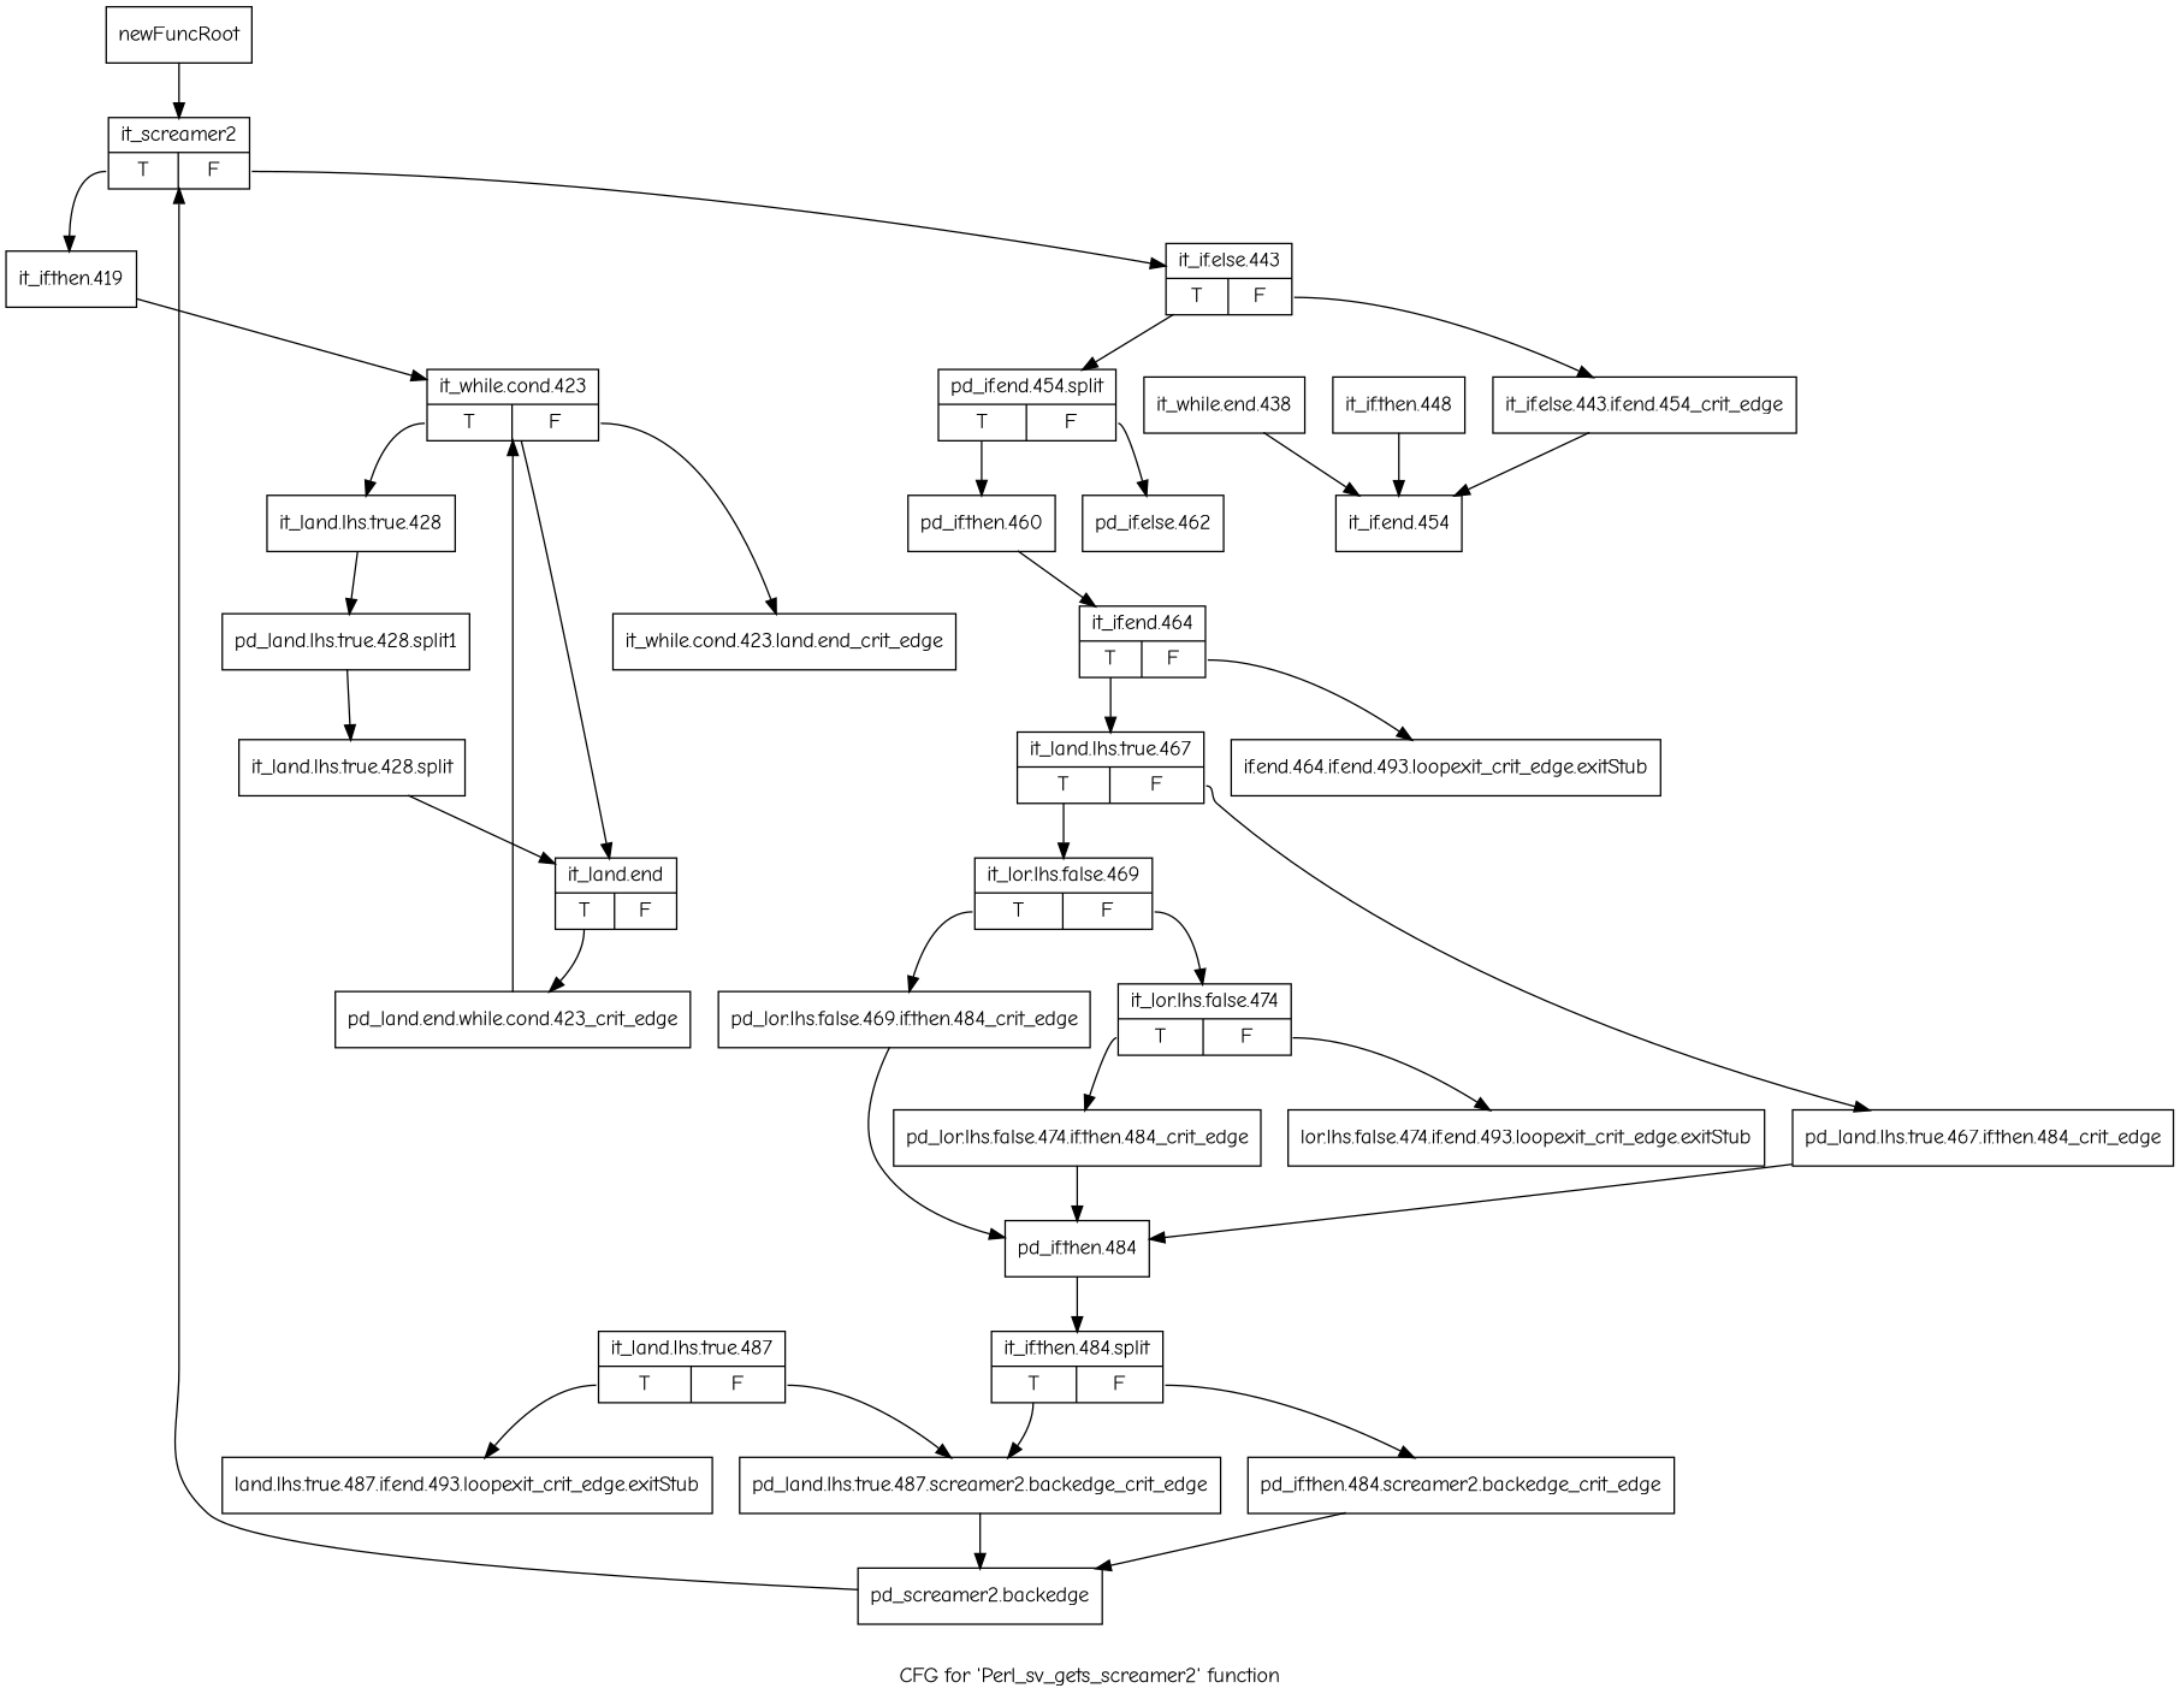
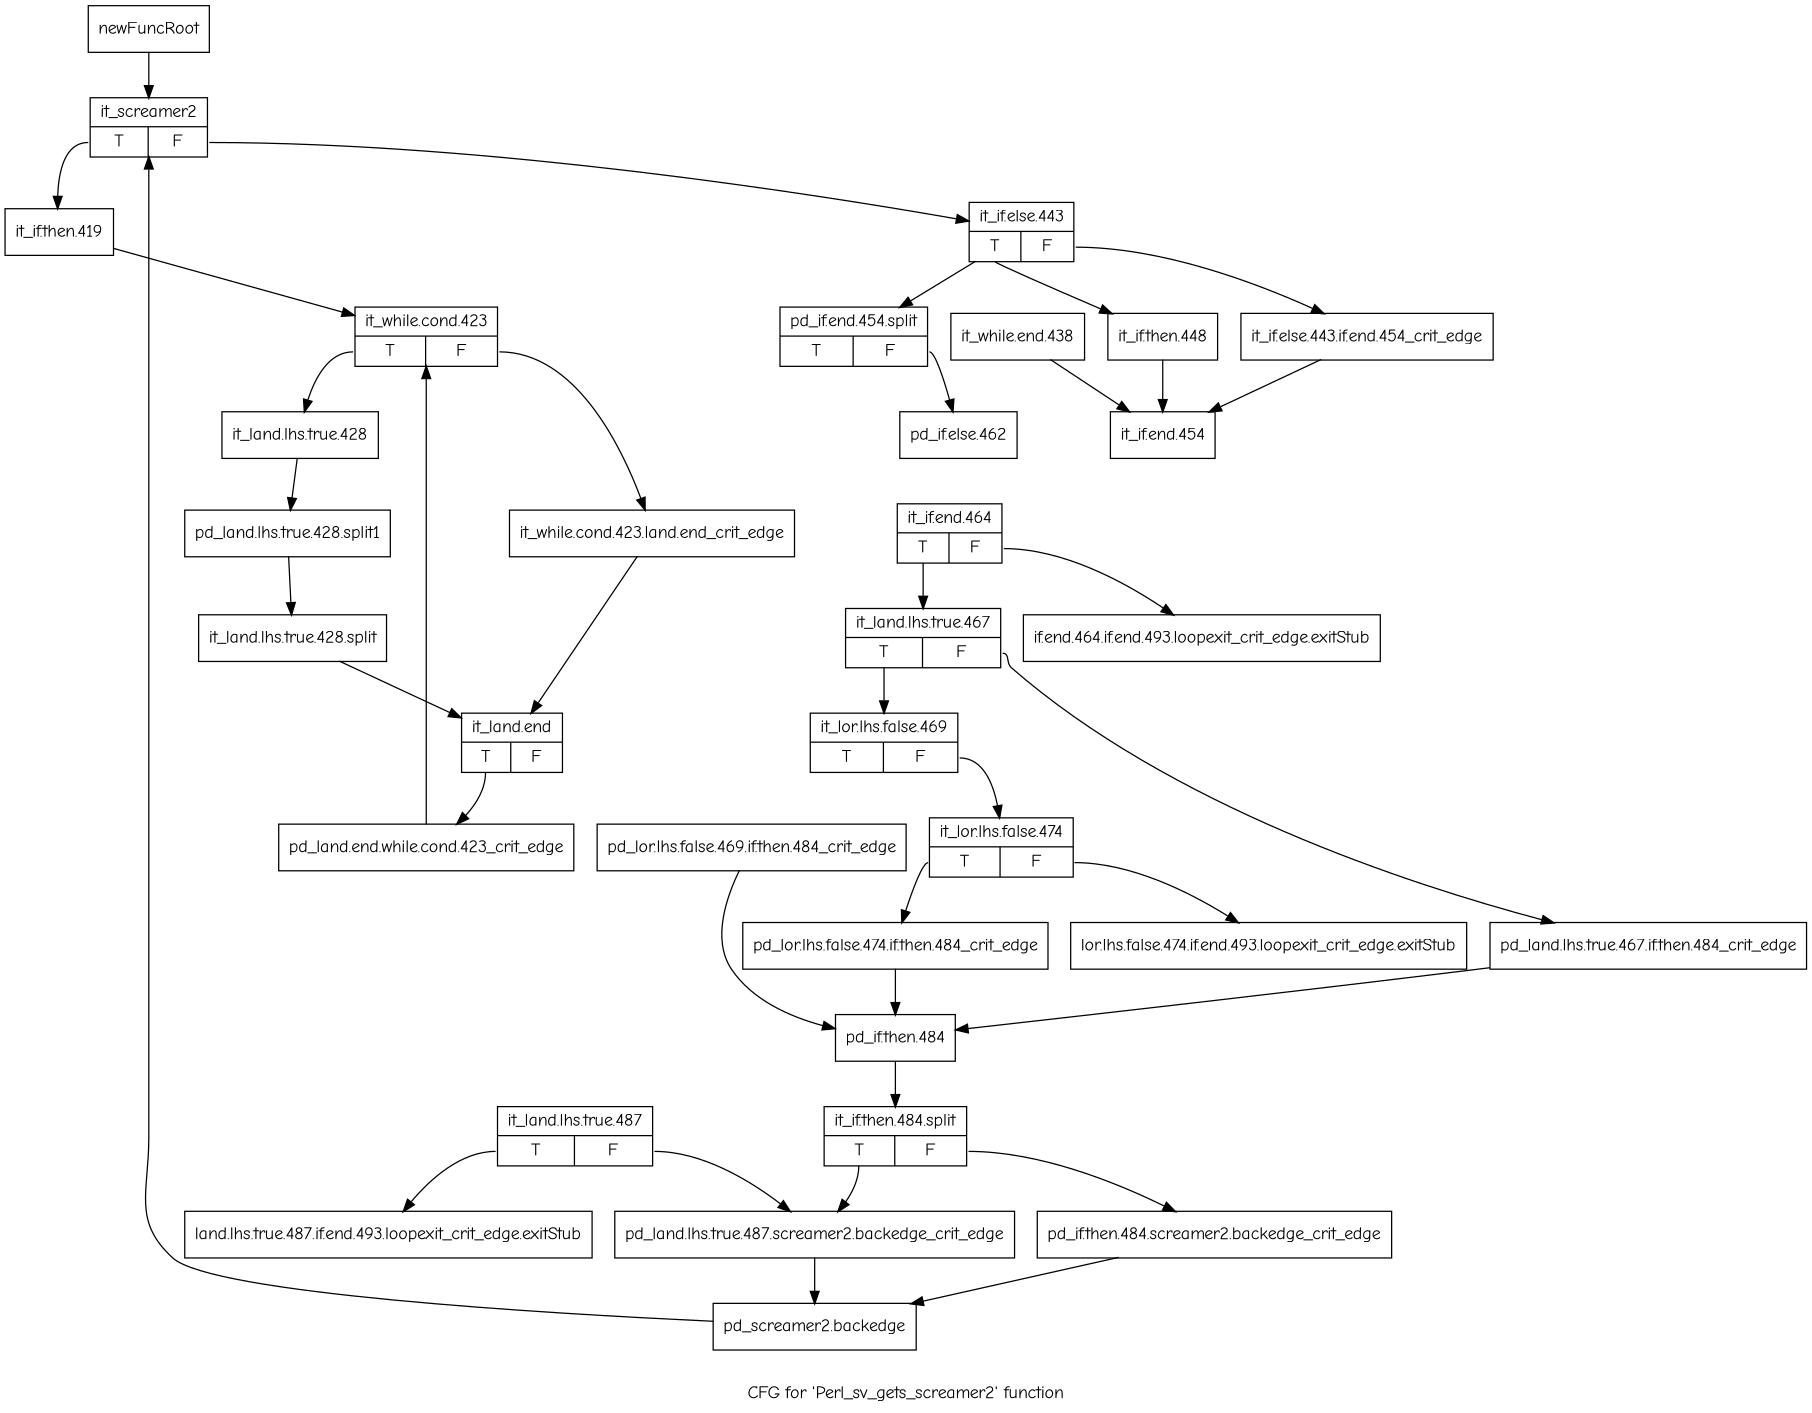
  digraph {
    fontname="Comic Neue"
    label="CFG for 'Perl_sv_gets_screamer2' function"
    node [fontname="Comic Neue" shape=record]
    edge [fontname="Comic Neue"]
    n1 [label="{newFuncRoot}"]
    n2 [label="{it_screamer2|{<s0>T|<s1>F}}"]
    n3 [label="{it_if.then.419}"]
    n4 [label="{it_if.else.443|{<s0>T|<s1>F}}"]
    n5 [label="{it_while.cond.423|{<s0>T|<s1>F}}"]
    n6 [label="{it_if.then.448}"]
    n7 [label="{it_if.else.443.if.end.454_crit_edge}"]
    n8 [label="{pd_if.end.454.split|{<s0>T|<s1>F}}"]
    n9 [label="{if.end.464.if.end.493.loopexit_crit_edge.exitStub}"]
    n10 [label="{lor.lhs.false.474.if.end.493.loopexit_crit_edge.exitStub}"]
    n11 [label="{land.lhs.true.487.if.end.493.loopexit_crit_edge.exitStub}"]
    n12 [label="{it_land.lhs.true.428}"]
    n13 [label="{it_while.cond.423.land.end_crit_edge}"]
    n14 [label="{it_if.end.454}"]
-   n15 [label="{pd_if.then.460}"]
    n16 [label="{pd_if.else.462}"]
    n17 [label="{pd_land.lhs.true.428.split1}"]
    n18 [label="{it_land.end|{<s0>T|<s1>F}}"]
    n19 [label="{it_land.lhs.true.428.split}"]
    n20 [label="{pd_land.end.while.cond.423_crit_edge}"]
    n21 [label="{it_while.end.438}"]
    n22 [label="{it_if.end.464|{<s0>T|<s1>F}}"]
    n23 [label="{it_land.lhs.true.467|{<s0>T|<s1>F}}"]
    n24 [label="{it_lor.lhs.false.469|{<s0>T|<s1>F}}"]
    n25 [label="{pd_land.lhs.true.467.if.then.484_crit_edge}"]
    n26 [label="{pd_lor.lhs.false.469.if.then.484_crit_edge}"]
    n27 [label="{it_lor.lhs.false.474|{<s0>T|<s1>F}}"]
    n28 [label="{pd_if.then.484}"]
    n29 [label="{pd_lor.lhs.false.474.if.then.484_crit_edge}"]
    n30 [label="{it_if.then.484.split|{<s0>T|<s1>F}}"]
    n31 [label="{pd_if.then.484.screamer2.backedge_crit_edge}"]
    n32 [label="{pd_land.lhs.true.487.screamer2.backedge_crit_edge}"]
    n33 [label="{it_land.lhs.true.487|{<s0>T|<s1>F}}"]
    n34 [label="{pd_screamer2.backedge}"]
    n1 -> n2
    n2 -> n3 [tailport=s0]
    n2 -> n4 [tailport=s1]
    n3 -> n5
+   n4 -> n6 [tailport=s0]
    n4 -> n7 [tailport=s1]
    n4 -> n8
    n5 -> n12 [tailport=s0]
    n5 -> n13 [tailport=s1]
    n6 -> n14
    n7 -> n14
-   n8 -> n15 [tailport=s0]
    n8 -> n16 [tailport=s1]
    n12 -> n17
-   n5 -> n18
-   n15 -> n22
+   n13 -> n18
    n17 -> n19
    n18 -> n20 [tailport=s0]
    n19 -> n18
    n20 -> n5
    n21 -> n14
    n22 -> n9 [tailport=s1]
    n22 -> n23 [tailport=s0]
    n23 -> n24 [tailport=s0]
    n23 -> n25 [tailport=s1]
-   n24 -> n26 [tailport=s0]
    n24 -> n27 [tailport=s1]
    n25 -> n28
    n26 -> n28
    n27 -> n10 [tailport=s1]
    n27 -> n29 [tailport=s0]
    n28 -> n30
    n29 -> n28
    n30 -> n31 [tailport=s1]
    n30 -> n32 [tailport=s0]
    n31 -> n34
    n32 -> n34
    n33 -> n11 [tailport=s0]
    n33 -> n32 [tailport=s1]
    n34 -> n2
  }
